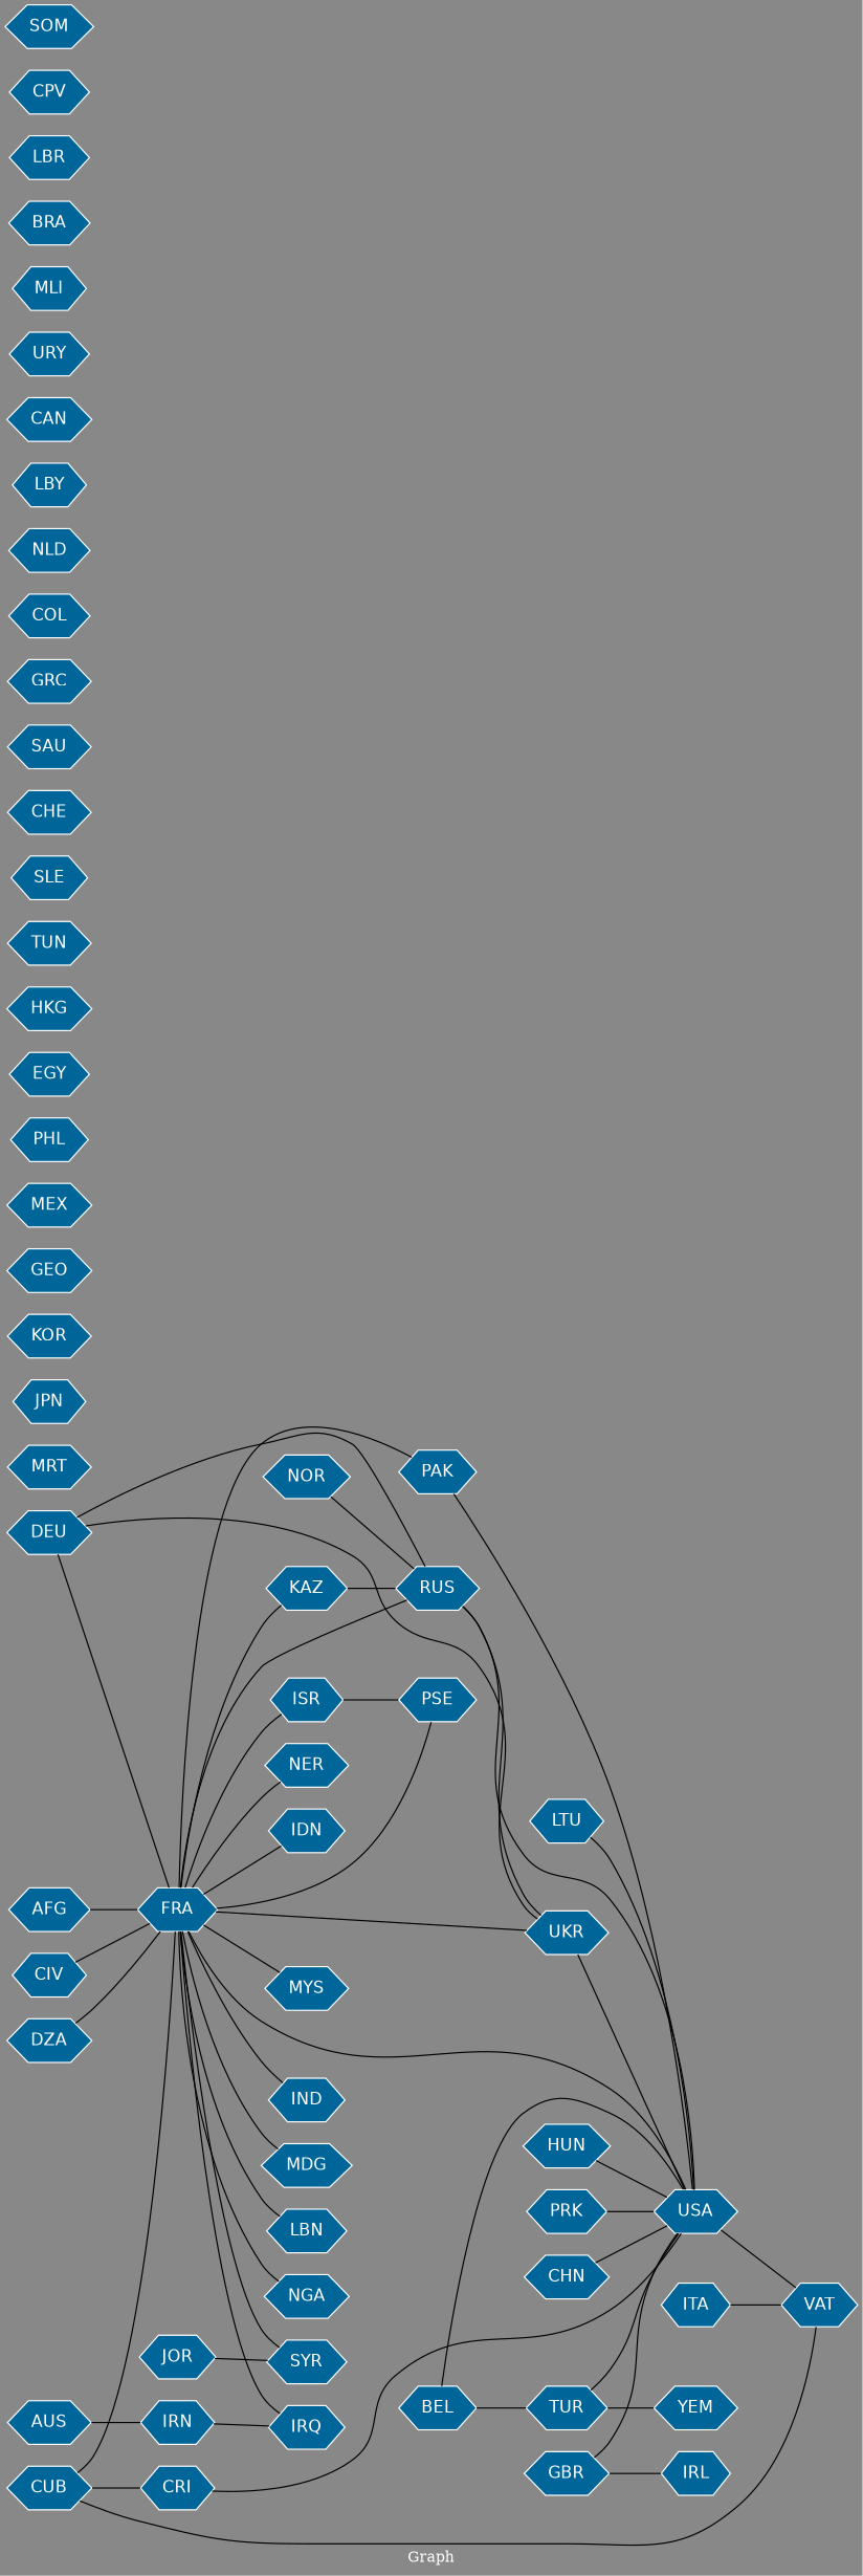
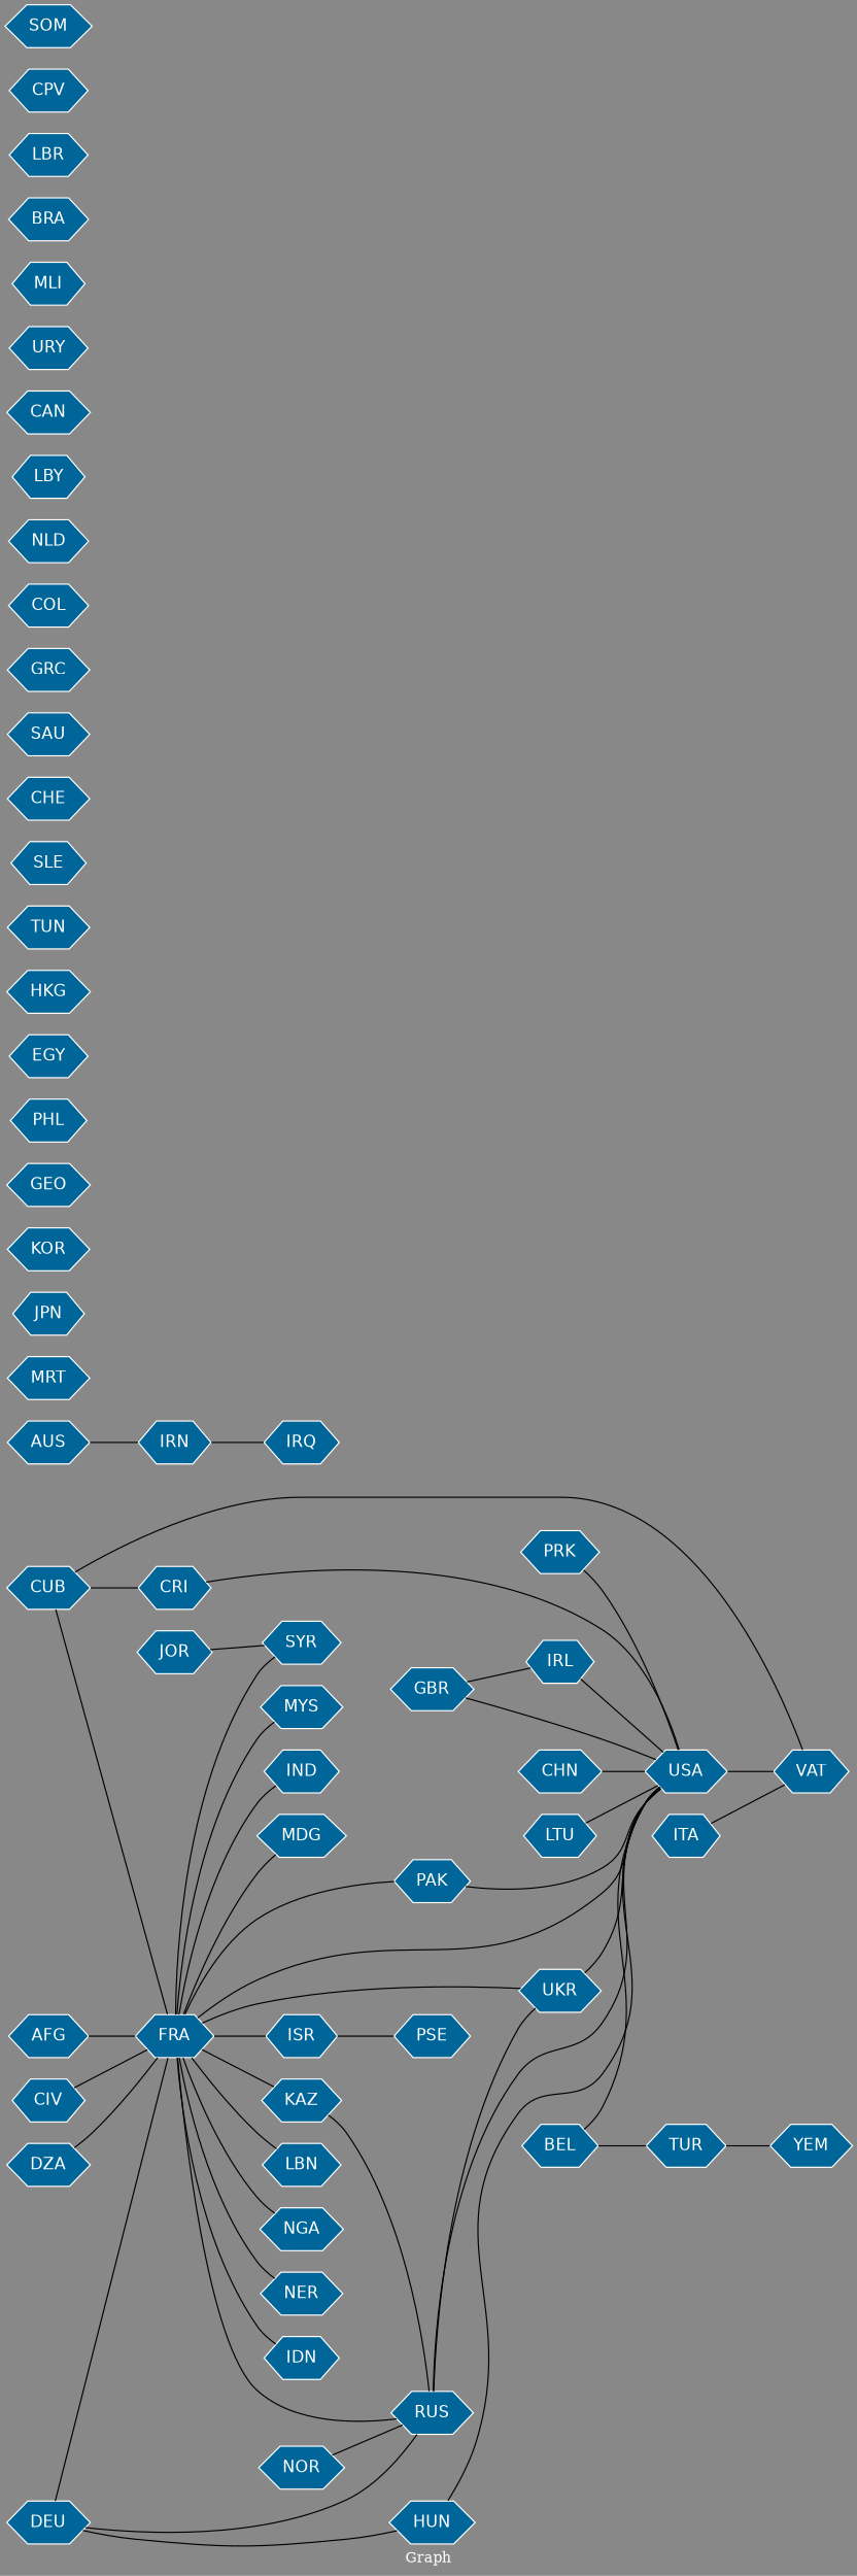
  graph {
    bgcolor="#888888"
    fontcolor=white
    fontsize=12
    label="Graph"
    rankdir=LR
    node [color=white fillcolor="#006699" fontcolor=white fontname=Helvetica shape=hexagon style=filled]
    edge [arrowhead=open color=black fontcolor=white fontname=Courier fontsize=12 weight=1]
    n1 [label=CRI]
    n2 [label=USA]
    n3 [label=VAT]
    n4 [label=YEM]
    n5 [label=LBN]
    n6 [label=DZA]
    n7 [label=FRA]
    n8 [label=RUS]
    n9 [label=NGA]
    n10 [label=SYR]
    n11 [label=UKR]
    n12 [label=PSE]
    n13 [label=NER]
    n14 [label=ISR]
    n15 [label=IDN]
    n16 [label=PAK]
    n17 [label=IRQ]
    n18 [label=MYS]
    n19 [label=IND]
    n20 [label=MDG]
    n21 [label=KAZ]
    n22 [label=AFG]
    n23 [label=MRT]
    n24 [label=HUN]
    n25 [label=JPN]
    n26 [label=KOR]
    n27 [label=GEO]
-   n28 [label=MEX]
    n29 [label=PHL]
    n30 [label=PRK]
    n31 [label=GBR]
    n32 [label=IRL]
    n33 [label=AUS]
    n34 [label=IRN]
    n35 [label=CHN]
    n36 [label=EGY]
    n37 [label=BEL]
    n38 [label=TUR]
    n39 [label=CUB]
    n40 [label=HKG]
    n41 [label=TUN]
    n42 [label=NOR]
    n43 [label=SLE]
    n44 [label=CHE]
    n45 [label=SAU]
    n46 [label=DEU]
    n47 [label=GRC]
    n48 [label=LTU]
    n49 [label=ITA]
    n50 [label=COL]
    n51 [label=CIV]
    n52 [label=NLD]
    n53 [label=LBY]
    n54 [label=JOR]
    n55 [label=CAN]
    n56 [label=URY]
    n57 [label=MLI]
    n58 [label=BRA]
    n59 [label=LBR]
    n60 [label=CPV]
    n61 [label=SOM]
    n1 -- n2
    n2 -- n3
    n6 -- n7
    n7 -- n2 [weight=3]
    n7 -- n5
    n7 -- n8 [weight=6]
    n7 -- n9 [weight=2]
    n7 -- n10 [weight=3]
    n7 -- n11 [weight=3]
-   n7 -- n12 [weight=3]
    n7 -- n13
    n7 -- n14 [weight=4]
    n7 -- n15 [weight=2]
    n7 -- n16
-   n7 -- n17
    n7 -- n18
    n7 -- n19
    n7 -- n20 [weight=2]
    n7 -- n21
    n8 -- n2 [weight=2]
    n8 -- n11 [weight=4]
    n11 -- n2 [weight=2]
    n14 -- n12 [weight=12]
    n16 -- n2
    n21 -- n8
    n22 -- n7 [weight=6]
    n24 -- n2
    n30 -- n2 [weight=7]
    n31 -- n2
    n31 -- n32
    n33 -- n34
    n34 -- n17 [weight=3]
    n35 -- n2
    n37 -- n2
    n37 -- n38
-   n38 -- n2
+   n32 -- n2
    n38 -- n4
    n39 -- n1 [weight=14]
    n39 -- n3
    n39 -- n7 [weight=2]
    n42 -- n8
    n46 -- n7
    n46 -- n8
-   n46 -- n11
+   n46 -- n24
    n48 -- n2
    n49 -- n3
    n51 -- n7
    n54 -- n10
  }
